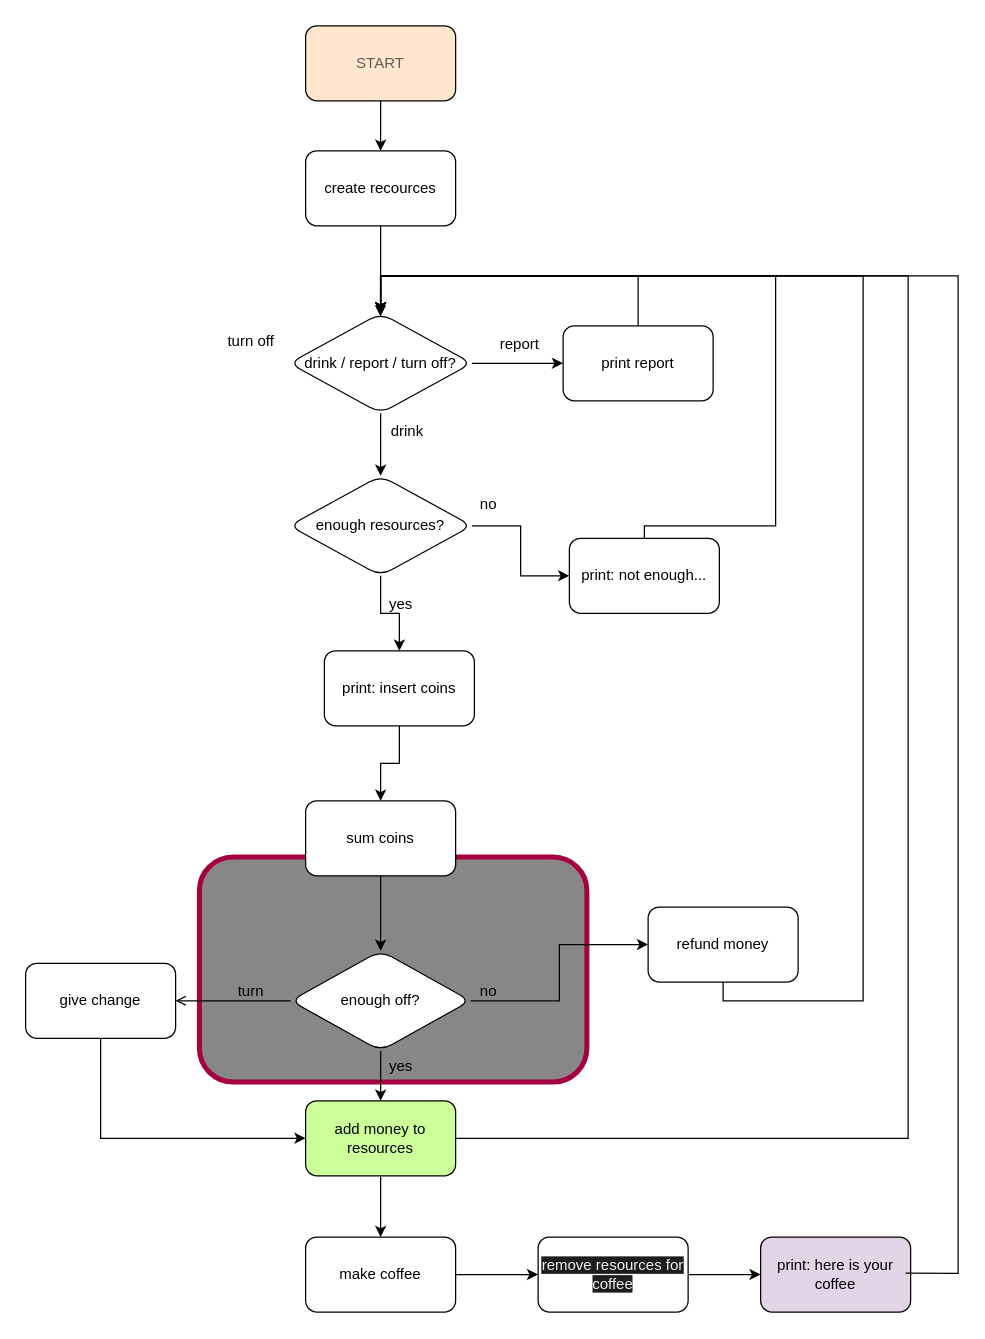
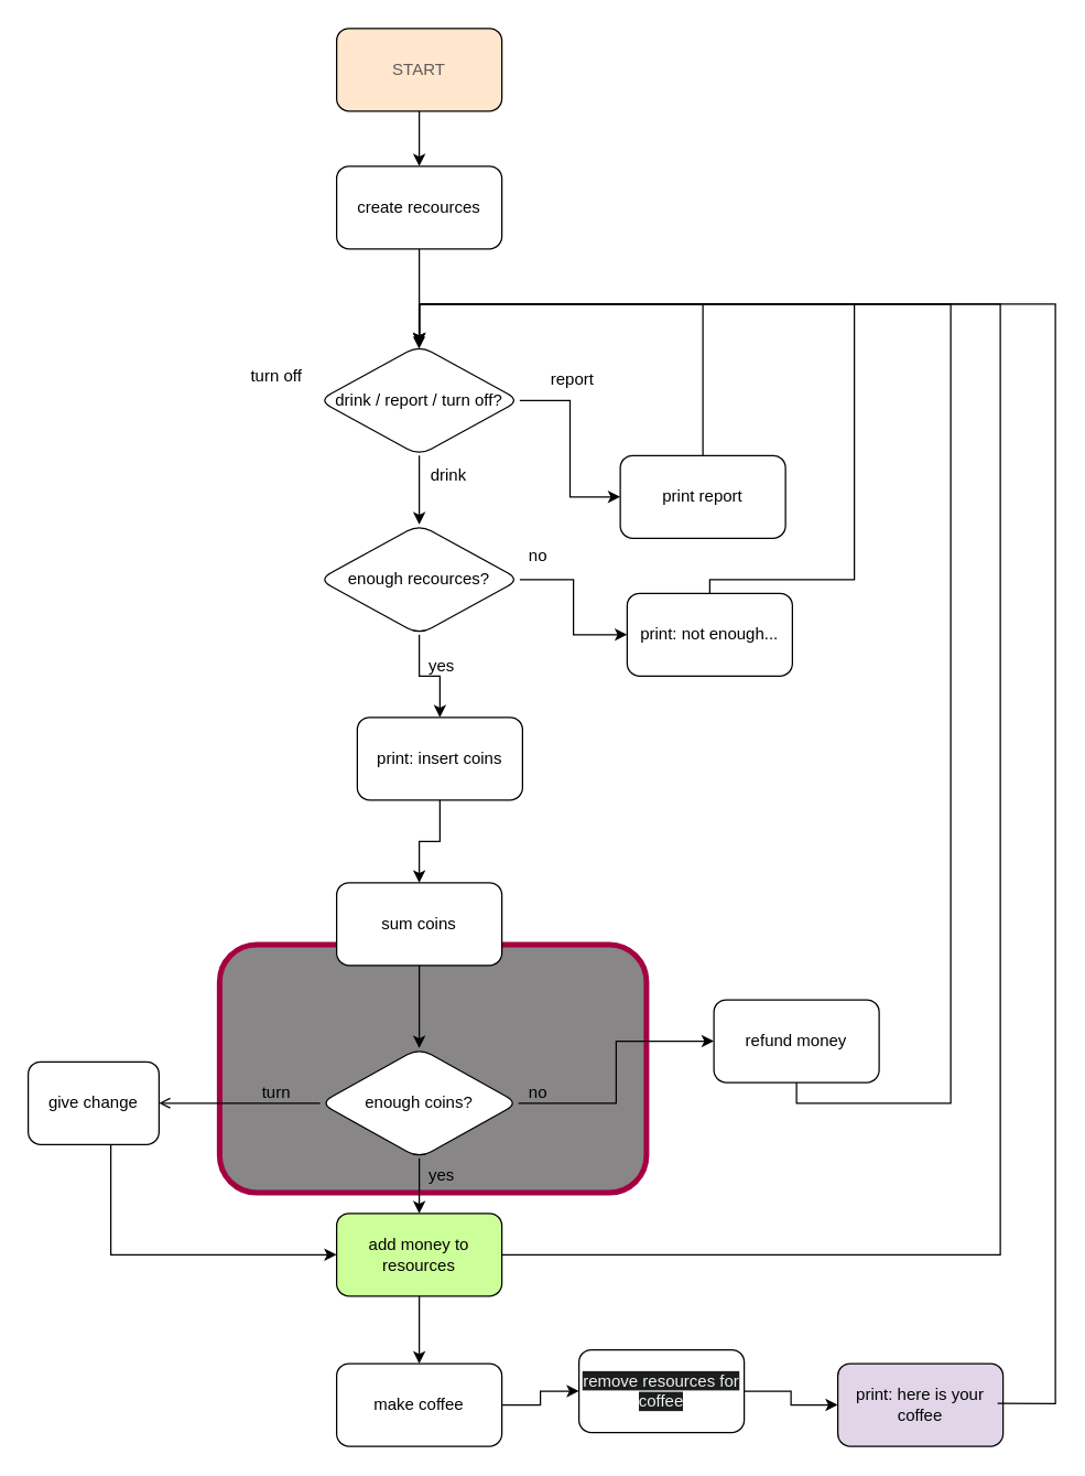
  <mxCell id="0" />
  <mxCell id="1" parent="0" />
  <mxCell id="2" value="" style="rounded=1;whiteSpace=wrap;html=1;fillColor=#888686;fontColor=#ffffff;strokeColor=#A50040;strokeWidth=4;" parent="1" vertex="1"><mxGeometry x="159" y="685" width="310" height="180" as="geometry" /></mxCell>
  <mxCell id="3" value="" style="edgeStyle=orthogonalEdgeStyle;rounded=0;orthogonalLoop=1;jettySize=auto;html=1;" parent="1" source="4" target="6" edge="1"><mxGeometry relative="1" as="geometry" /></mxCell>
  <mxCell id="4" value="&lt;font color=&quot;#5c5c5c&quot;&gt;START&lt;/font&gt;" style="rounded=1;whiteSpace=wrap;html=1;fillColor=#ffe6cc;" parent="1" vertex="1"><mxGeometry x="244" y="20" width="120" height="60" as="geometry" /></mxCell>
  <mxCell id="5" value="" style="edgeStyle=orthogonalEdgeStyle;rounded=0;orthogonalLoop=1;jettySize=auto;html=1;" parent="1" source="6" target="9" edge="1"><mxGeometry relative="1" as="geometry" /></mxCell>
  <mxCell id="6" value="create recources" style="rounded=1;whiteSpace=wrap;html=1;" parent="1" vertex="1"><mxGeometry x="244" y="120" width="120" height="60" as="geometry" /></mxCell>
  <mxCell id="7" value="" style="edgeStyle=orthogonalEdgeStyle;rounded=0;orthogonalLoop=1;jettySize=auto;html=1;" parent="1" source="9" target="13" edge="1"><mxGeometry relative="1" as="geometry" /></mxCell>
  <mxCell id="8" value="" style="edgeStyle=orthogonalEdgeStyle;rounded=0;orthogonalLoop=1;jettySize=auto;html=1;" parent="1" source="9" target="16" edge="1"><mxGeometry relative="1" as="geometry" /></mxCell>
  <mxCell id="9" value="drink / report / turn off?" style="rhombus;whiteSpace=wrap;html=1;rounded=1;" parent="1" vertex="1"><mxGeometry x="231" y="250" width="146" height="80" as="geometry" /></mxCell>
  <mxCell id="10" value="turn off" style="text;html=1;align=center;verticalAlign=middle;resizable=0;points=[];autosize=1;strokeColor=none;fillColor=none;" parent="1" vertex="1"><mxGeometry x="170" y="258" width="60" height="30" as="geometry" /></mxCell>
  <mxCell id="11" value="" style="edgeStyle=orthogonalEdgeStyle;rounded=0;orthogonalLoop=1;jettySize=auto;html=1;" parent="1" source="13" target="19" edge="1"><mxGeometry relative="1" as="geometry" /></mxCell>
  <mxCell id="12" value="" style="edgeStyle=orthogonalEdgeStyle;rounded=0;orthogonalLoop=1;jettySize=auto;html=1;" parent="1" source="13" target="22" edge="1"><mxGeometry relative="1" as="geometry" /></mxCell>
- <mxCell id="13" value="enough resources?" style="rhombus;whiteSpace=wrap;html=1;rounded=1;" parent="1" vertex="1"><mxGeometry x="231" y="380" width="146" height="80" as="geometry" /></mxCell>
+ <mxCell id="13" value="enough recources?" style="rhombus;whiteSpace=wrap;html=1;rounded=1;" parent="1" vertex="1"><mxGeometry x="231" y="380" width="146" height="80" as="geometry" /></mxCell>
  <mxCell id="14" value="drink" style="text;html=1;align=center;verticalAlign=middle;resizable=0;points=[];autosize=1;strokeColor=none;fillColor=none;" parent="1" vertex="1"><mxGeometry x="300" y="330" width="50" height="30" as="geometry" /></mxCell>
  <mxCell id="15" style="edgeStyle=orthogonalEdgeStyle;rounded=0;orthogonalLoop=1;jettySize=auto;html=1;entryX=0.5;entryY=0;entryDx=0;entryDy=0;movable=1;resizable=1;rotatable=1;deletable=1;editable=1;locked=0;connectable=1;" parent="1" source="16" target="9" edge="1"><mxGeometry relative="1" as="geometry"><Array as="points"><mxPoint x="510" y="220" /><mxPoint x="304" y="220" /></Array></mxGeometry></mxCell>
- <mxCell id="16" value="print report" style="whiteSpace=wrap;html=1;rounded=1;" parent="1" vertex="1"><mxGeometry x="450" y="260" width="120" height="60" as="geometry" /></mxCell>
+ <mxCell id="16" value="print report" style="whiteSpace=wrap;html=1;rounded=1;" parent="1" vertex="1"><mxGeometry x="450" y="330" width="120" height="60" as="geometry" /></mxCell>
  <mxCell id="17" value="report" style="text;html=1;align=center;verticalAlign=middle;resizable=0;points=[];autosize=1;strokeColor=none;fillColor=none;" parent="1" vertex="1"><mxGeometry x="390" y="260" width="50" height="30" as="geometry" /></mxCell>
  <mxCell id="18" style="edgeStyle=orthogonalEdgeStyle;rounded=0;orthogonalLoop=1;jettySize=auto;html=1;entryX=0.5;entryY=0;entryDx=0;entryDy=0;" parent="1" source="19" target="9" edge="1"><mxGeometry relative="1" as="geometry"><Array as="points"><mxPoint x="620" y="420" /><mxPoint x="620" y="220" /><mxPoint x="304" y="220" /></Array></mxGeometry></mxCell>
  <mxCell id="19" value="print: not enough..." style="whiteSpace=wrap;html=1;rounded=1;" parent="1" vertex="1"><mxGeometry x="455" y="430" width="120" height="60" as="geometry" /></mxCell>
  <mxCell id="20" value="no" style="text;html=1;align=center;verticalAlign=middle;resizable=0;points=[];autosize=1;strokeColor=none;fillColor=none;" parent="1" vertex="1"><mxGeometry x="370" y="388" width="40" height="30" as="geometry" /></mxCell>
  <mxCell id="21" value="" style="edgeStyle=orthogonalEdgeStyle;rounded=0;orthogonalLoop=1;jettySize=auto;html=1;" parent="1" source="22" target="31" edge="1"><mxGeometry relative="1" as="geometry" /></mxCell>
  <mxCell id="22" value="print: insert coins" style="whiteSpace=wrap;html=1;rounded=1;" parent="1" vertex="1"><mxGeometry x="259" y="520" width="120" height="60" as="geometry" /></mxCell>
  <mxCell id="23" value="yes" style="text;html=1;align=center;verticalAlign=middle;resizable=0;points=[];autosize=1;strokeColor=none;fillColor=none;" parent="1" vertex="1"><mxGeometry x="300" y="468" width="40" height="30" as="geometry" /></mxCell>
  <mxCell id="24" value="" style="edgeStyle=orthogonalEdgeStyle;rounded=0;orthogonalLoop=1;jettySize=auto;html=1;" parent="1" source="27" target="29" edge="1"><mxGeometry relative="1" as="geometry" /></mxCell>
  <mxCell id="25" value="" style="edgeStyle=orthogonalEdgeStyle;rounded=0;orthogonalLoop=1;jettySize=auto;html=1;" parent="1" source="27" target="34" edge="1"><mxGeometry relative="1" as="geometry" /></mxCell>
  <mxCell id="26" value="" style="edgeStyle=orthogonalEdgeStyle;rounded=0;orthogonalLoop=1;jettySize=auto;html=1;endArrow=open;" parent="1" source="27" target="36" edge="1"><mxGeometry relative="1" as="geometry" /></mxCell>
- <mxCell id="27" value="enough off?" style="rhombus;whiteSpace=wrap;html=1;rounded=1;" parent="1" vertex="1"><mxGeometry x="232" y="760" width="144" height="80" as="geometry" /></mxCell>
+ <mxCell id="27" value="enough coins?" style="rhombus;whiteSpace=wrap;html=1;rounded=1;" parent="1" vertex="1"><mxGeometry x="232" y="760" width="144" height="80" as="geometry" /></mxCell>
  <mxCell id="28" style="edgeStyle=orthogonalEdgeStyle;rounded=0;orthogonalLoop=1;jettySize=auto;html=1;entryX=0.5;entryY=0;entryDx=0;entryDy=0;" parent="1" source="29" target="9" edge="1"><mxGeometry relative="1" as="geometry"><mxPoint x="660" y="210" as="targetPoint" /><Array as="points"><mxPoint x="690" y="800" /><mxPoint x="690" y="220" /><mxPoint x="304" y="220" /></Array></mxGeometry></mxCell>
  <mxCell id="29" value="refund money" style="whiteSpace=wrap;html=1;rounded=1;" parent="1" vertex="1"><mxGeometry x="518" y="725" width="120" height="60" as="geometry" /></mxCell>
  <mxCell id="30" style="edgeStyle=orthogonalEdgeStyle;rounded=0;orthogonalLoop=1;jettySize=auto;html=1;entryX=0.5;entryY=0;entryDx=0;entryDy=0;" parent="1" source="31" target="27" edge="1"><mxGeometry relative="1" as="geometry" /></mxCell>
  <mxCell id="31" value="sum coins" style="whiteSpace=wrap;html=1;rounded=1;" parent="1" vertex="1"><mxGeometry x="244" y="640" width="120" height="60" as="geometry" /></mxCell>
  <mxCell id="32" value="no" style="text;html=1;align=center;verticalAlign=middle;resizable=0;points=[];autosize=1;strokeColor=none;fillColor=none;" parent="1" vertex="1"><mxGeometry x="370" y="778" width="40" height="30" as="geometry" /></mxCell>
  <mxCell id="33" value="" style="edgeStyle=orthogonalEdgeStyle;rounded=0;orthogonalLoop=1;jettySize=auto;html=1;" parent="1" source="34" target="42" edge="1"><mxGeometry relative="1" as="geometry" /></mxCell>
  <mxCell id="34" value="add money to resources" style="whiteSpace=wrap;html=1;rounded=1;fillColor=#ccff99;" parent="1" vertex="1"><mxGeometry x="244" y="880" width="120" height="60" as="geometry" /></mxCell>
  <mxCell id="35" style="edgeStyle=orthogonalEdgeStyle;rounded=0;orthogonalLoop=1;jettySize=auto;html=1;entryX=0;entryY=0.5;entryDx=0;entryDy=0;" parent="1" source="36" target="34" edge="1"><mxGeometry relative="1" as="geometry"><Array as="points"><mxPoint x="80" y="910" /></Array></mxGeometry></mxCell>
- <mxCell id="36" value="give change" style="whiteSpace=wrap;html=1;rounded=1;" parent="1" vertex="1"><mxGeometry x="20" y="770" width="120" height="60" as="geometry" /></mxCell>
+ <mxCell id="36" value="give change" style="whiteSpace=wrap;html=1;rounded=1;" parent="1" vertex="1"><mxGeometry x="20" y="770" width="95" height="60" as="geometry" /></mxCell>
  <mxCell id="37" value="turn" style="text;html=1;align=center;verticalAlign=middle;resizable=0;points=[];autosize=1;strokeColor=none;fillColor=none;" parent="1" vertex="1"><mxGeometry x="175" y="778" width="50" height="30" as="geometry" /></mxCell>
  <mxCell id="38" value="yes" style="text;html=1;align=center;verticalAlign=middle;resizable=0;points=[];autosize=1;strokeColor=none;fillColor=none;" parent="1" vertex="1"><mxGeometry x="300" y="838" width="40" height="30" as="geometry" /></mxCell>
  <mxCell id="39" style="edgeStyle=orthogonalEdgeStyle;rounded=0;orthogonalLoop=1;jettySize=auto;html=1;exitX=1;exitY=0.5;exitDx=0;exitDy=0;" parent="1" source="34" target="9" edge="1"><mxGeometry relative="1" as="geometry"><Array as="points"><mxPoint x="726" y="910" /><mxPoint x="726" y="220" /><mxPoint x="304" y="220" /></Array><mxPoint x="272" y="371" as="sourcePoint" /><mxPoint x="277" y="251" as="targetPoint" /></mxGeometry></mxCell>
  <mxCell id="40" value="print: here is your coffee" style="whiteSpace=wrap;html=1;rounded=1;fillColor=#e1d5e7;" parent="1" vertex="1"><mxGeometry x="608" y="989" width="120" height="60" as="geometry" /></mxCell>
  <mxCell id="41" value="" style="edgeStyle=orthogonalEdgeStyle;rounded=0;orthogonalLoop=1;jettySize=auto;html=1;" parent="1" source="42" target="44" edge="1"><mxGeometry relative="1" as="geometry" /></mxCell>
  <mxCell id="42" value="make coffee" style="whiteSpace=wrap;html=1;rounded=1;" parent="1" vertex="1"><mxGeometry x="244" y="989" width="120" height="60" as="geometry" /></mxCell>
  <mxCell id="43" style="edgeStyle=orthogonalEdgeStyle;rounded=0;orthogonalLoop=1;jettySize=auto;html=1;" parent="1" source="44" target="40" edge="1"><mxGeometry relative="1" as="geometry" /></mxCell>
- <mxCell id="44" value="&lt;meta charset=&quot;utf-8&quot;&gt;&lt;span style=&quot;color: rgb(240, 240, 240); font-family: Helvetica; font-size: 12px; font-style: normal; font-variant-ligatures: normal; font-variant-caps: normal; font-weight: 400; letter-spacing: normal; orphans: 2; text-align: center; text-indent: 0px; text-transform: none; widows: 2; word-spacing: 0px; -webkit-text-stroke-width: 0px; background-color: rgb(27, 29, 30); text-decoration-thickness: initial; text-decoration-style: initial; text-decoration-color: initial; float: none; display: inline !important;&quot;&gt;remove resources for coffee&lt;/span&gt;" style="whiteSpace=wrap;html=1;rounded=1;" parent="1" vertex="1"><mxGeometry x="430" y="989" width="120" height="60" as="geometry" /></mxCell>
+ <mxCell id="44" value="&lt;meta charset=&quot;utf-8&quot;&gt;&lt;span style=&quot;color: rgb(240, 240, 240); font-family: Helvetica; font-size: 12px; font-style: normal; font-variant-ligatures: normal; font-variant-caps: normal; font-weight: 400; letter-spacing: normal; orphans: 2; text-align: center; text-indent: 0px; text-transform: none; widows: 2; word-spacing: 0px; -webkit-text-stroke-width: 0px; background-color: rgb(27, 29, 30); text-decoration-thickness: initial; text-decoration-style: initial; text-decoration-color: initial; float: none; display: inline !important;&quot;&gt;remove resources for coffee&lt;/span&gt;" style="whiteSpace=wrap;html=1;rounded=1;" parent="1" vertex="1"><mxGeometry x="420" y="979" width="120" height="60" as="geometry" /></mxCell>
  <mxCell id="45" value="" style="edgeStyle=orthogonalEdgeStyle;rounded=0;orthogonalLoop=1;jettySize=auto;html=1;entryX=0.499;entryY=0.032;entryDx=0;entryDy=0;entryPerimeter=0;" parent="1" target="9" edge="1"><mxGeometry relative="1" as="geometry"><Array as="points"><mxPoint x="766" y="1018" /><mxPoint x="766" y="220" /><mxPoint x="304" y="220" /></Array><mxPoint x="724" y="1017.99" as="sourcePoint" /><mxPoint x="265" y="232" as="targetPoint" /></mxGeometry></mxCell>
